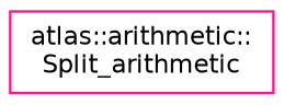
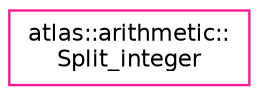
  digraph {
    rankdir=LR
-   n1 [color=deeppink fillcolor=white fontname=Helvetica fontsize=10 height=0.2 label="atlas::arithmetic::\lSplit_arithmetic" shape=record style=filled width=0.4]
+   n1 [color=deeppink fillcolor=white fontname=Helvetica fontsize=10 height=0.2 label="atlas::arithmetic::\lSplit_integer" shape=record style=filled width=0.4]
  }
